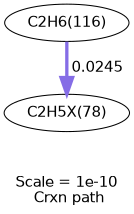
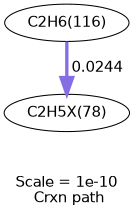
  digraph {
    fontname=Helvetica
    label="Scale = 1e-10\l Crxn path"
    node [fontname=Helvetica]
    n1 [label="C2H6(116)"]
    n2 [label="C2H5X(78)"]
-   n1 -> n2 [arrowsize=1.6 color="0.7, 0.524, 0.9" fontname=Helvetica label=" 0.0245" style="setlinewidth(3.2)"]
+   n1 -> n2 [arrowsize=1.6 color="0.7, 0.524, 0.9" fontname=Helvetica label=" 0.0244" style="setlinewidth(3.2)"]
  }
